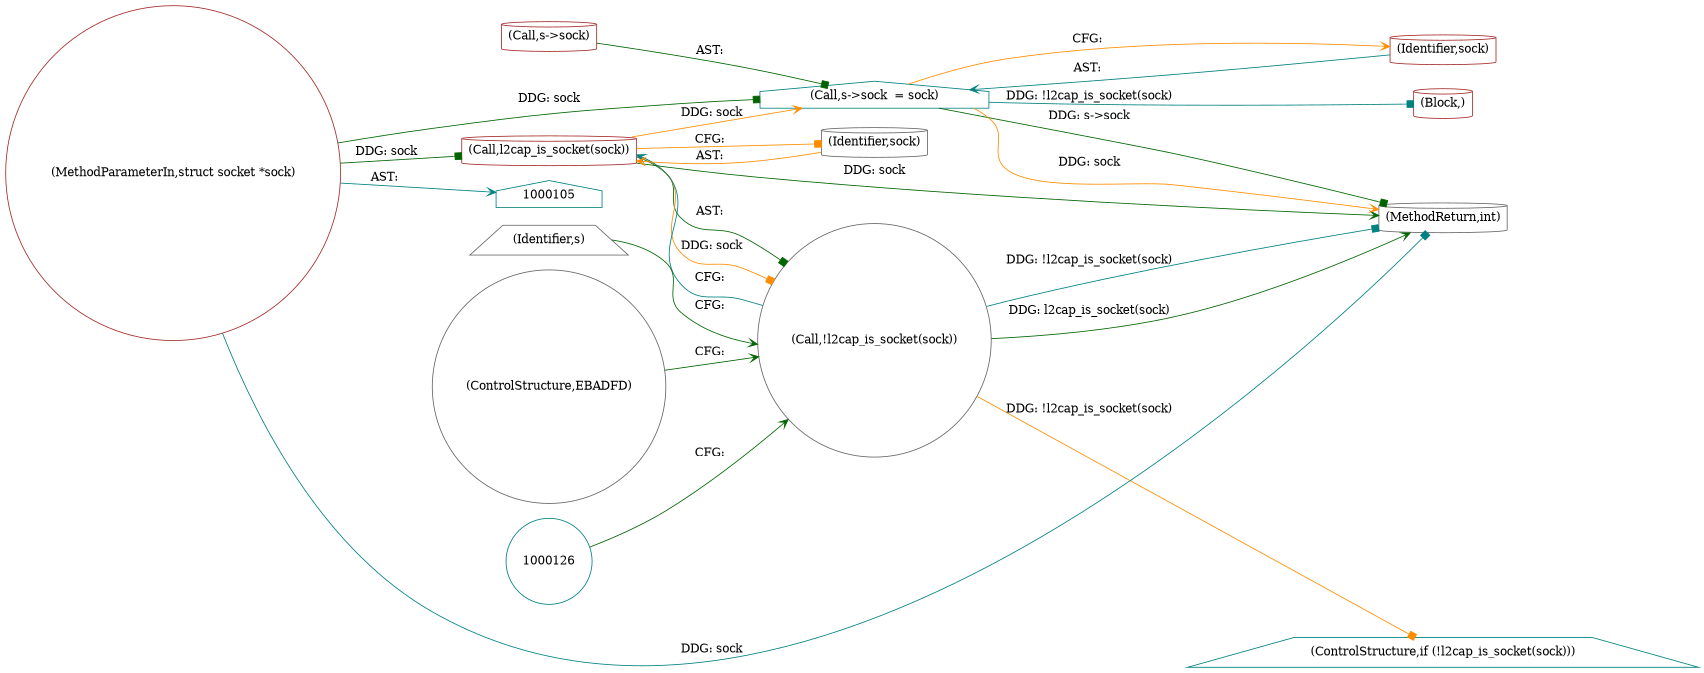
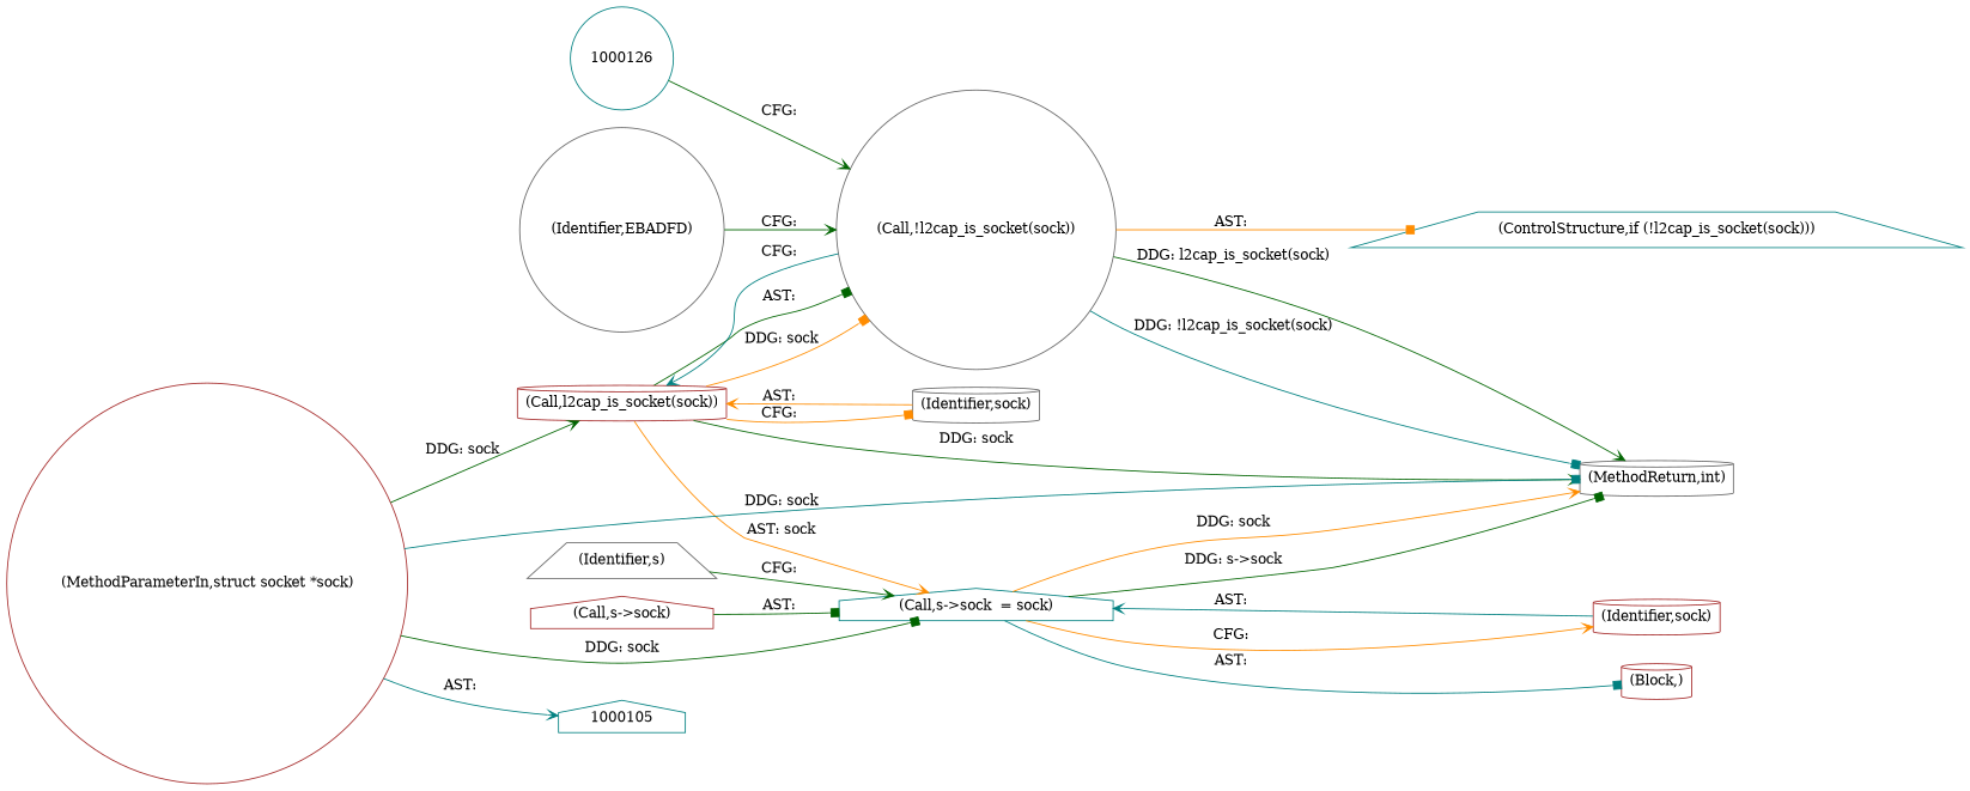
  digraph {
    fontname="DejaVu Serif"
    rankdir=LR
    node [color=brown fontname="DejaVu Serif" shape=cylinder]
    edge [arrowhead=vee color=darkgreen fontname="DejaVu Serif"]
    n1 [label="(Call,l2cap_is_socket(sock))"]
    n2 [color=gray40 label="(Call,!l2cap_is_socket(sock))" shape=circle]
    n3 [color=teal label="(Call,s->sock  = sock)" shape=house]
    n4 [color=gray40 label="(Identifier,sock)"]
    n5 [color=gray40 label="(MethodReturn,int)"]
    n6 [color=teal label="(ControlStructure,if (!l2cap_is_socket(sock)))" shape=trapezium]
    n7 [label="(Identifier,sock)"]
    n8 [label="(Block,)"]
    n9 [label="(MethodParameterIn,struct socket *sock)" shape=circle]
    1000105 [color=teal shape=house]
    n11 [color=gray40 label="(Identifier,s)" shape=trapezium]
-   n12 [color=gray40 label="(ControlStructure,EBADFD)" shape=circle]
-   n13 [label="(Call,s->sock)"]
+   n12 [color=gray40 label="(Identifier,EBADFD)" shape=circle]
+   n13 [label="(Call,s->sock)" shape=house]
    1000126 [color=teal shape=circle]
    n1 -> n2 [arrowhead=box label="AST: "]
    n1 -> n2 [arrowhead=box color=darkorange label="DDG: sock"]
-   n1 -> n3 [color=darkorange label="DDG: sock"]
+   n1 -> n3 [color=darkorange label="AST: sock"]
    n1 -> n4 [arrowhead=box color=darkorange label="CFG: "]
    n1 -> n5 [label="DDG: sock"]
    n2 -> n1 [color=teal label="CFG: "]
    n2 -> n5 [arrowhead=box color=teal label="DDG: !l2cap_is_socket(sock)"]
    n2 -> n5 [label="DDG: l2cap_is_socket(sock)"]
-   n2 -> n6 [arrowhead=box color=darkorange label="DDG: !l2cap_is_socket(sock)"]
+   n2 -> n6 [arrowhead=box color=darkorange label="AST: "]
    n3 -> n5 [arrowhead=box label="DDG: s->sock"]
    n3 -> n5 [color=darkorange label="DDG: sock"]
    n3 -> n7 [color=darkorange label="CFG: "]
-   n3 -> n8 [arrowhead=box color=teal label="DDG: !l2cap_is_socket(sock)"]
+   n3 -> n8 [arrowhead=box color=teal label="AST: "]
    n4 -> n1 [color=darkorange label="AST: "]
    n7 -> n3 [color=teal label="AST: "]
-   n9 -> n1 [arrowhead=box label="DDG: sock"]
+   n9 -> n1 [label="DDG: sock"]
    n9 -> n3 [arrowhead=box label="DDG: sock"]
    n9 -> n5 [arrowhead=box color=teal label="DDG: sock"]
    n9 -> 1000105 [color=teal label="AST: "]
-   n11 -> n2 [label="CFG: "]
+   n11 -> n3 [label="CFG: "]
    n12 -> n2 [label="CFG: "]
    n13 -> n3 [arrowhead=box label="AST: "]
    1000126 -> n2 [label="CFG: "]
  }
